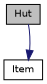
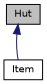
  digraph {
    node [color=black fontname=Helvetica fontsize=10 shape=record style=filled]
    n1 [fillcolor=grey75 fontcolor=black height=0.2 label=Hut width=0.4]
    n2 [fillcolor=white height=0.2 label=Item width=0.4]
-   n2 -> n1 [color=midnightblue dir=back fontname=Helvetica fontsize=10 labelfontname=Helvetica labelfontsize=10 style=solid]
+   n1 -> n2 [color=midnightblue dir=back fontname=Helvetica fontsize=10 labelfontname=Helvetica labelfontsize=10 style=solid]
  }
